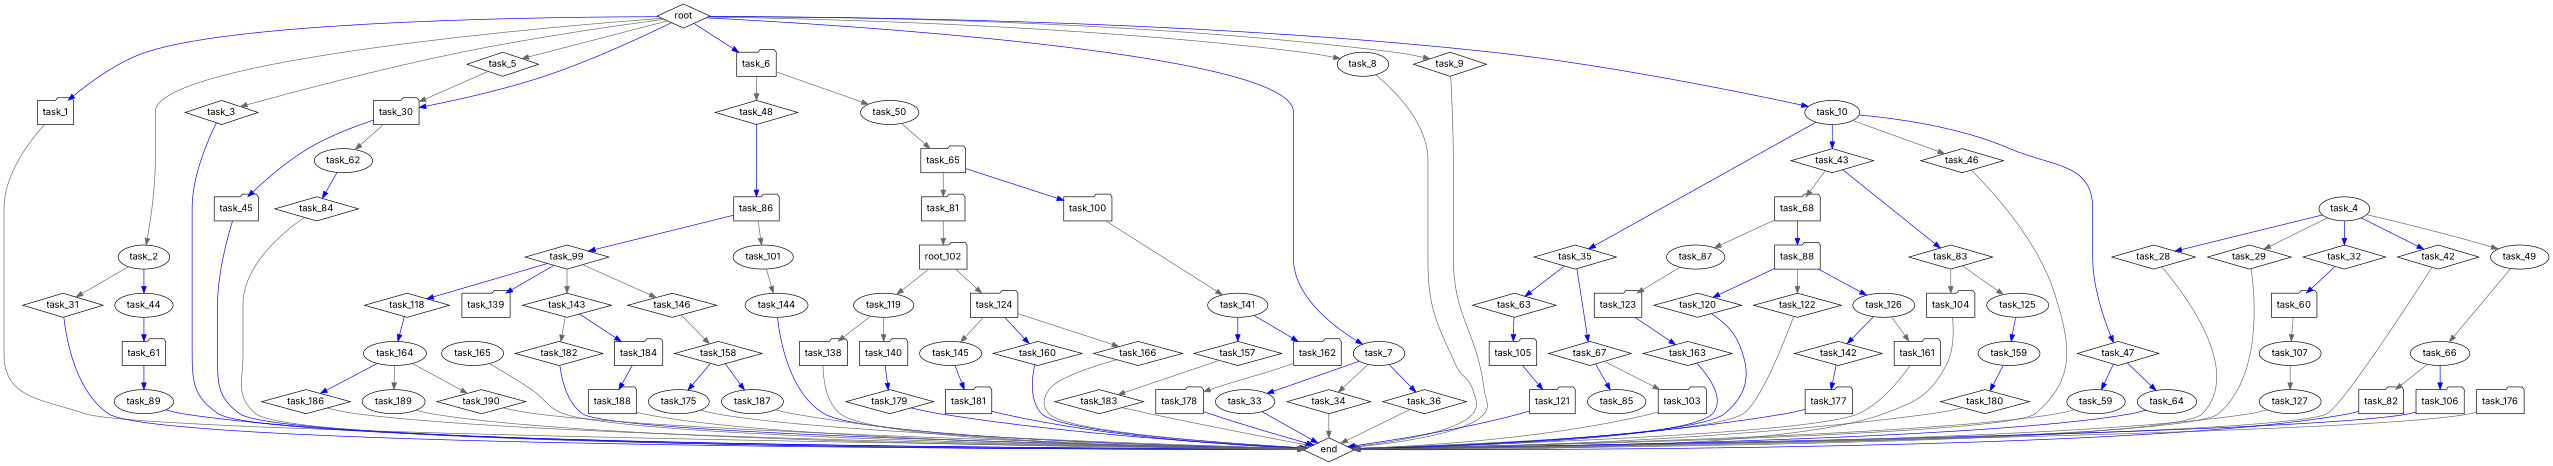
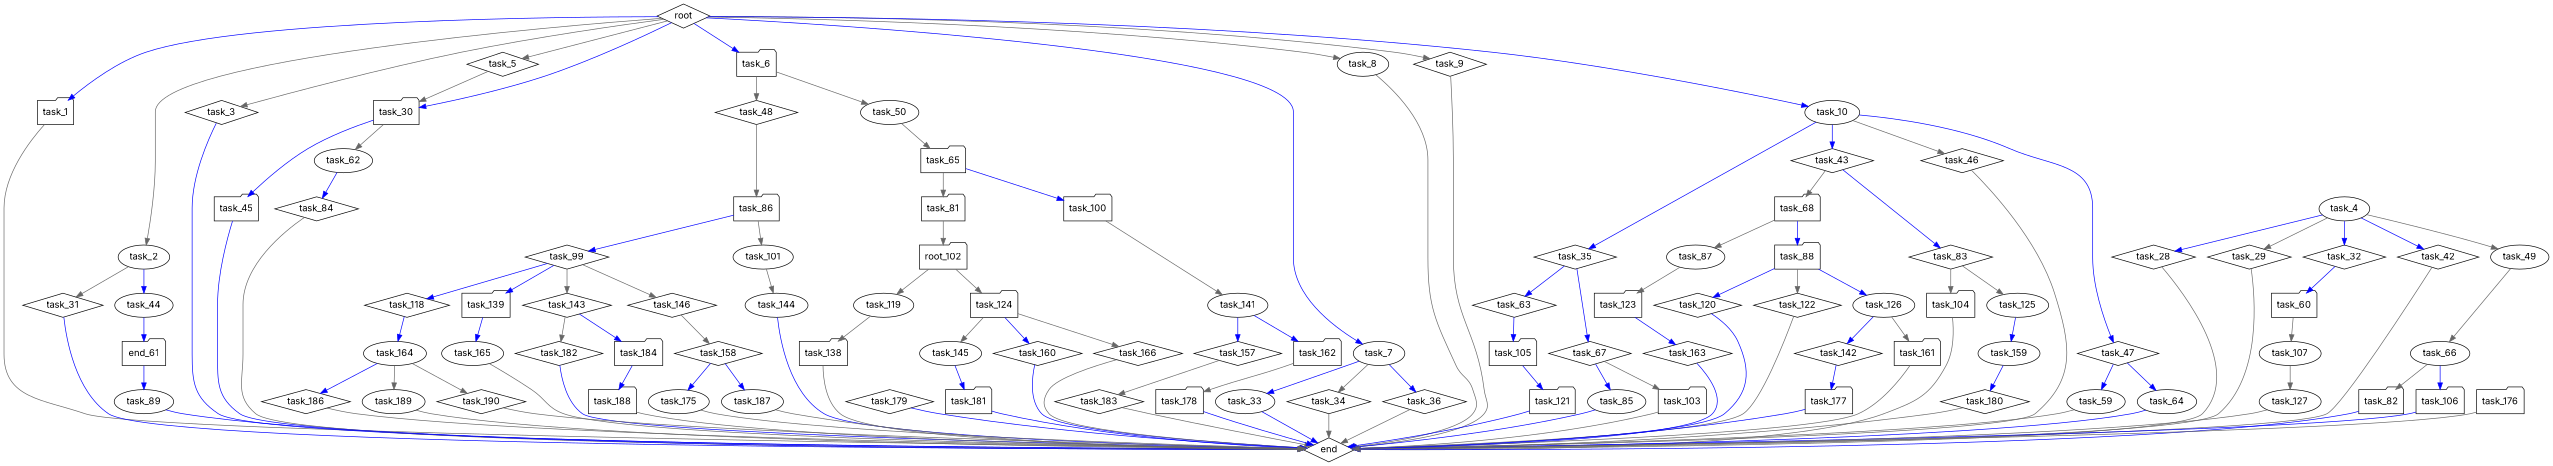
  digraph {
    fontname=Inter
    node [fontname=Inter shape=diamond]
    edge [color=gray40 fontname=Inter]
    task_1 [shape=folder]
    root
    task_2 [shape=ellipse]
    task_3
    task_5
    task_6 [shape=folder]
    task_7 [shape=ellipse]
    task_8 [shape=ellipse]
    task_9
    task_10 [shape=ellipse]
    task_30 [shape=folder]
    end
    task_31
    task_44 [shape=ellipse]
    task_4 [shape=ellipse]
    task_28
    task_29
    task_32
    task_42
    task_49 [shape=ellipse]
    task_48
    task_50 [shape=ellipse]
    task_33 [shape=ellipse]
    task_34
    task_36
    task_35
    task_43
    task_46
    task_47
-   task_61 [shape=folder]
+   task_61 [shape=folder label=end_61]
    task_60 [shape=folder]
    task_66 [shape=ellipse]
    task_45 [shape=folder]
    task_62 [shape=ellipse]
    task_86 [shape=folder]
    task_65 [shape=folder]
    task_63
    task_67
    task_68 [shape=folder]
    task_83
    task_59 [shape=ellipse]
    task_64 [shape=ellipse]
    task_84
    task_107 [shape=ellipse]
    task_105 [shape=folder]
    task_85 [shape=ellipse]
    task_103 [shape=folder]
    task_87 [shape=ellipse]
    task_88 [shape=folder]
    task_104 [shape=folder]
    task_125 [shape=ellipse]
    task_89 [shape=ellipse]
    task_99
    task_101 [shape=ellipse]
    task_82 [shape=folder]
    task_106 [shape=folder]
    task_81 [shape=folder]
    task_100 [shape=folder]
    task_127 [shape=ellipse]
    task_121 [shape=folder]
    n61 [label=root_102 shape=folder]
    task_141 [shape=ellipse]
    task_123 [shape=folder]
    task_120
    task_122
    task_126 [shape=ellipse]
    task_119 [shape=ellipse]
    task_124 [shape=folder]
    task_159 [shape=ellipse]
    task_118
    task_139 [shape=folder]
    task_143
    task_146
    task_144 [shape=ellipse]
    task_163
    task_142
    task_161 [shape=folder]
    task_164 [shape=ellipse]
    task_165 [shape=ellipse]
    task_182
    task_184 [shape=folder]
    task_158
    task_157
    task_162 [shape=folder]
    task_138 [shape=folder]
-   task_140 [shape=folder]
    task_145 [shape=ellipse]
    task_160
    task_166
    task_186
    task_189 [shape=ellipse]
    task_190
    task_179
    task_181 [shape=folder]
    task_180
    task_177 [shape=folder]
    task_183
    task_178 [shape=folder]
    task_176 [shape=folder]
    task_188 [shape=folder]
    task_175 [shape=ellipse]
    task_187 [shape=ellipse]
    task_1 -> end
    root -> task_1 [color=blue]
    root -> task_2
    root -> task_3
    root -> task_5
    root -> task_6 [color=blue]
    root -> task_7 [color=blue]
    root -> task_8
    root -> task_9
    root -> task_10 [color=blue]
    root -> task_30 [color=blue]
    task_2 -> task_31
    task_2 -> task_44 [color=blue]
    task_3 -> end [color=blue]
    task_5 -> task_30
    task_6 -> task_48
    task_6 -> task_50
    task_7 -> task_33 [color=blue]
    task_7 -> task_34
    task_7 -> task_36 [color=blue]
    task_8 -> end
    task_9 -> end
    task_10 -> task_35 [color=blue]
    task_10 -> task_43 [color=blue]
    task_10 -> task_46
    task_10 -> task_47 [color=blue]
    task_30 -> task_45 [color=blue]
    task_30 -> task_62
    task_31 -> end [color=blue]
    task_44 -> task_61 [color=blue]
    task_4 -> task_28 [color=blue]
    task_4 -> task_29
    task_4 -> task_32 [color=blue]
    task_4 -> task_42 [color=blue]
    task_4 -> task_49
    task_28 -> end
    task_29 -> end
    task_32 -> task_60 [color=blue]
    task_42 -> end
    task_49 -> task_66
-   task_48 -> task_86 [color=blue]
+   task_48 -> task_86
    task_50 -> task_65
    task_33 -> end [color=blue]
    task_34 -> end
    task_36 -> end
    task_35 -> task_63 [color=blue]
    task_35 -> task_67 [color=blue]
    task_43 -> task_68
    task_43 -> task_83 [color=blue]
    task_46 -> end
    task_47 -> task_59 [color=blue]
    task_47 -> task_64 [color=blue]
    task_61 -> task_89 [color=blue]
    task_60 -> task_107
    task_66 -> task_82
    task_66 -> task_106 [color=blue]
    task_45 -> end [color=blue]
    task_62 -> task_84 [color=blue]
    task_86 -> task_99 [color=blue]
    task_86 -> task_101
    task_65 -> task_81
    task_65 -> task_100 [color=blue]
    task_63 -> task_105 [color=blue]
    task_67 -> task_85 [color=blue]
    task_67 -> task_103
    task_68 -> task_87
    task_68 -> task_88 [color=blue]
    task_83 -> task_104
    task_83 -> task_125
    task_59 -> end
    task_64 -> end [color=blue]
    task_84 -> end
    task_107 -> task_127
    task_105 -> task_121 [color=blue]
+   task_85 -> end [color=blue]
    task_103 -> end
    task_87 -> task_123
    task_88 -> task_120 [color=blue]
    task_88 -> task_122
    task_88 -> task_126 [color=blue]
    task_104 -> end
    task_125 -> task_159 [color=blue]
    task_89 -> end [color=blue]
    task_99 -> task_118 [color=blue]
    task_99 -> task_139 [color=blue]
    task_99 -> task_143
    task_99 -> task_146
    task_101 -> task_144
    task_82 -> end [color=blue]
    task_106 -> end [color=blue]
    task_81 -> n61
    task_100 -> task_141
    task_127 -> end
    task_121 -> end [color=blue]
    n61 -> task_119
    n61 -> task_124
    task_141 -> task_157 [color=blue]
    task_141 -> task_162 [color=blue]
    task_123 -> task_163 [color=blue]
    task_120 -> end [color=blue]
    task_122 -> end
    task_126 -> task_142 [color=blue]
    task_126 -> task_161
    task_119 -> task_138
-   task_119 -> task_140
    task_124 -> task_145
    task_124 -> task_160 [color=blue]
    task_124 -> task_166
    task_159 -> task_180 [color=blue]
    task_118 -> task_164 [color=blue]
+   task_139 -> task_165 [color=blue]
    task_143 -> task_182
    task_143 -> task_184 [color=blue]
    task_146 -> task_158
    task_144 -> end [color=blue]
    task_163 -> end [color=blue]
    task_142 -> task_177 [color=blue]
    task_161 -> end
    task_164 -> task_186 [color=blue]
    task_164 -> task_189
    task_164 -> task_190
    task_165 -> end
    task_182 -> end [color=blue]
    task_184 -> task_188 [color=blue]
    task_158 -> task_175 [color=blue]
    task_158 -> task_187 [color=blue]
    task_157 -> task_183
    task_162 -> task_178
    task_138 -> end
-   task_140 -> task_179 [color=blue]
    task_145 -> task_181 [color=blue]
    task_160 -> end [color=blue]
    task_166 -> end
    task_186 -> end
    task_189 -> end
    task_190 -> end
    task_179 -> end [color=blue]
    task_181 -> end [color=blue]
    task_180 -> end
    task_177 -> end [color=blue]
    task_183 -> end
    task_178 -> end [color=blue]
    task_176 -> end
    task_188 -> end
    task_175 -> end
    task_187 -> end
  }
